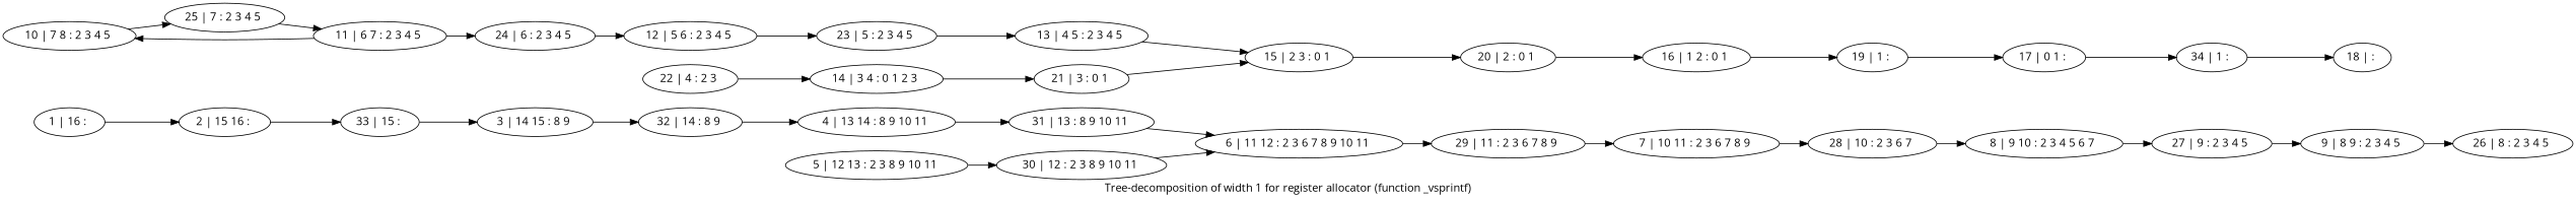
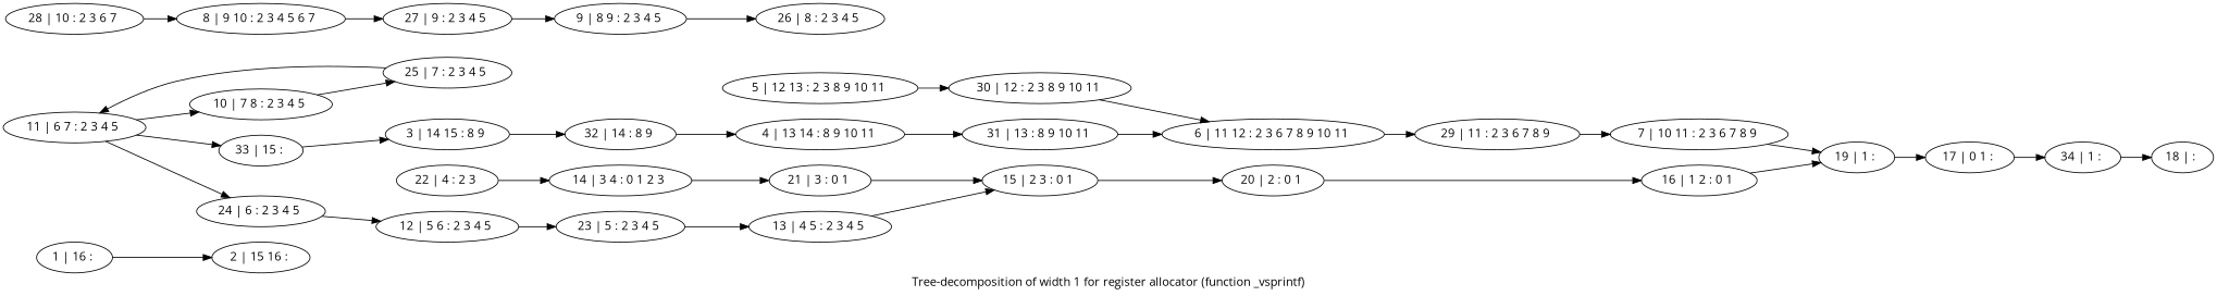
  digraph {
    fontname="Open Sans"
    label="Tree-decomposition of width 1 for register allocator (function _vsprintf)"
    rankdir=LR
    node [fontname="Open Sans"]
    edge [fontname="Open Sans"]
    n1 [label="1 | 16 : "]
    n2 [label="2 | 15 16 : "]
    n3 [label="33 | 15 : "]
    n4 [label="3 | 14 15 : 8 9 "]
    n5 [label="32 | 14 : 8 9 "]
    n6 [label="4 | 13 14 : 8 9 10 11 "]
    n7 [label="31 | 13 : 8 9 10 11 "]
    n8 [label="6 | 11 12 : 2 3 6 7 8 9 10 11 "]
    n9 [label="5 | 12 13 : 2 3 8 9 10 11 "]
    n10 [label="30 | 12 : 2 3 8 9 10 11 "]
    n11 [label="29 | 11 : 2 3 6 7 8 9 "]
    n12 [label="7 | 10 11 : 2 3 6 7 8 9 "]
    n13 [label="28 | 10 : 2 3 6 7 "]
    n14 [label="8 | 9 10 : 2 3 4 5 6 7 "]
    n15 [label="27 | 9 : 2 3 4 5 "]
    n16 [label="9 | 8 9 : 2 3 4 5 "]
    n17 [label="26 | 8 : 2 3 4 5 "]
    n18 [label="10 | 7 8 : 2 3 4 5 "]
    n19 [label="25 | 7 : 2 3 4 5 "]
    n20 [label="11 | 6 7 : 2 3 4 5 "]
    n21 [label="24 | 6 : 2 3 4 5 "]
    n22 [label="12 | 5 6 : 2 3 4 5 "]
    n23 [label="23 | 5 : 2 3 4 5 "]
    n24 [label="13 | 4 5 : 2 3 4 5 "]
    n25 [label="15 | 2 3 : 0 1 "]
    n26 [label="22 | 4 : 2 3 "]
    n27 [label="14 | 3 4 : 0 1 2 3 "]
    n28 [label="21 | 3 : 0 1 "]
    n29 [label="20 | 2 : 0 1 "]
    n30 [label="16 | 1 2 : 0 1 "]
    n31 [label="19 | 1 : "]
    n32 [label="17 | 0 1 : "]
    n33 [label="34 | 1 : "]
    n34 [label="18 | : "]
    n1 -> n2
-   n2 -> n3
+   n20 -> n3
    n3 -> n4
    n4 -> n5
    n5 -> n6
    n6 -> n7
    n7 -> n8
    n8 -> n11
    n9 -> n10
    n10 -> n8
    n11 -> n12
-   n12 -> n13
+   n12 -> n31
    n13 -> n14
    n14 -> n15
    n15 -> n16
    n16 -> n17
    n18 -> n19
    n19 -> n20
    n20 -> n18
    n20 -> n21
    n21 -> n22
    n22 -> n23
    n23 -> n24
    n24 -> n25
    n25 -> n29
    n26 -> n27
    n27 -> n28
    n28 -> n25
    n29 -> n30
    n30 -> n31
    n31 -> n32
    n32 -> n33
    n33 -> n34
  }
